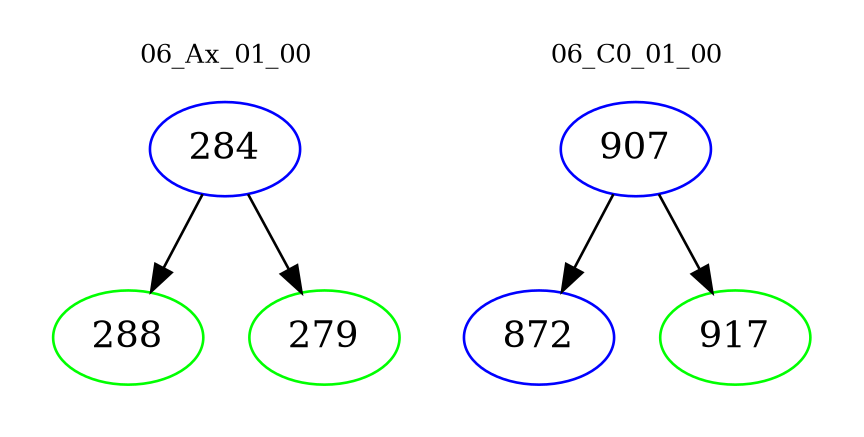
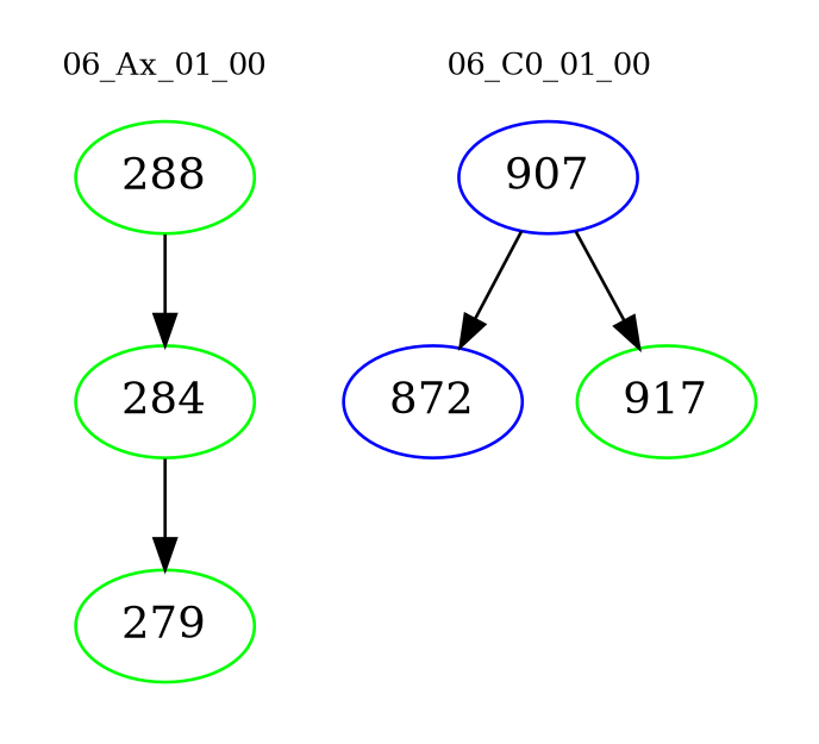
  digraph {
    node [color=blue]
    edge [color=black]
-   n1 [label=284]
+   n1 [color=green label=284]
    n2 [color=green label=288]
    n3 [color=green label=279]
    n4 [label=907]
    n5 [label=872]
    n6 [color=green label=917]
    subgraph cluster_1 {
      color=white
      fontsize=10
      label="06_Ax_01_00"
      n1
      n2
      n3
    }
    subgraph cluster_2 {
      color=white
      fontsize=10
      label="06_C0_01_00"
      n4
      n5
      n6
    }
-   n1 -> n2
+   n2 -> n1
    n1 -> n3
    n4 -> n5
    n4 -> n6
  }
